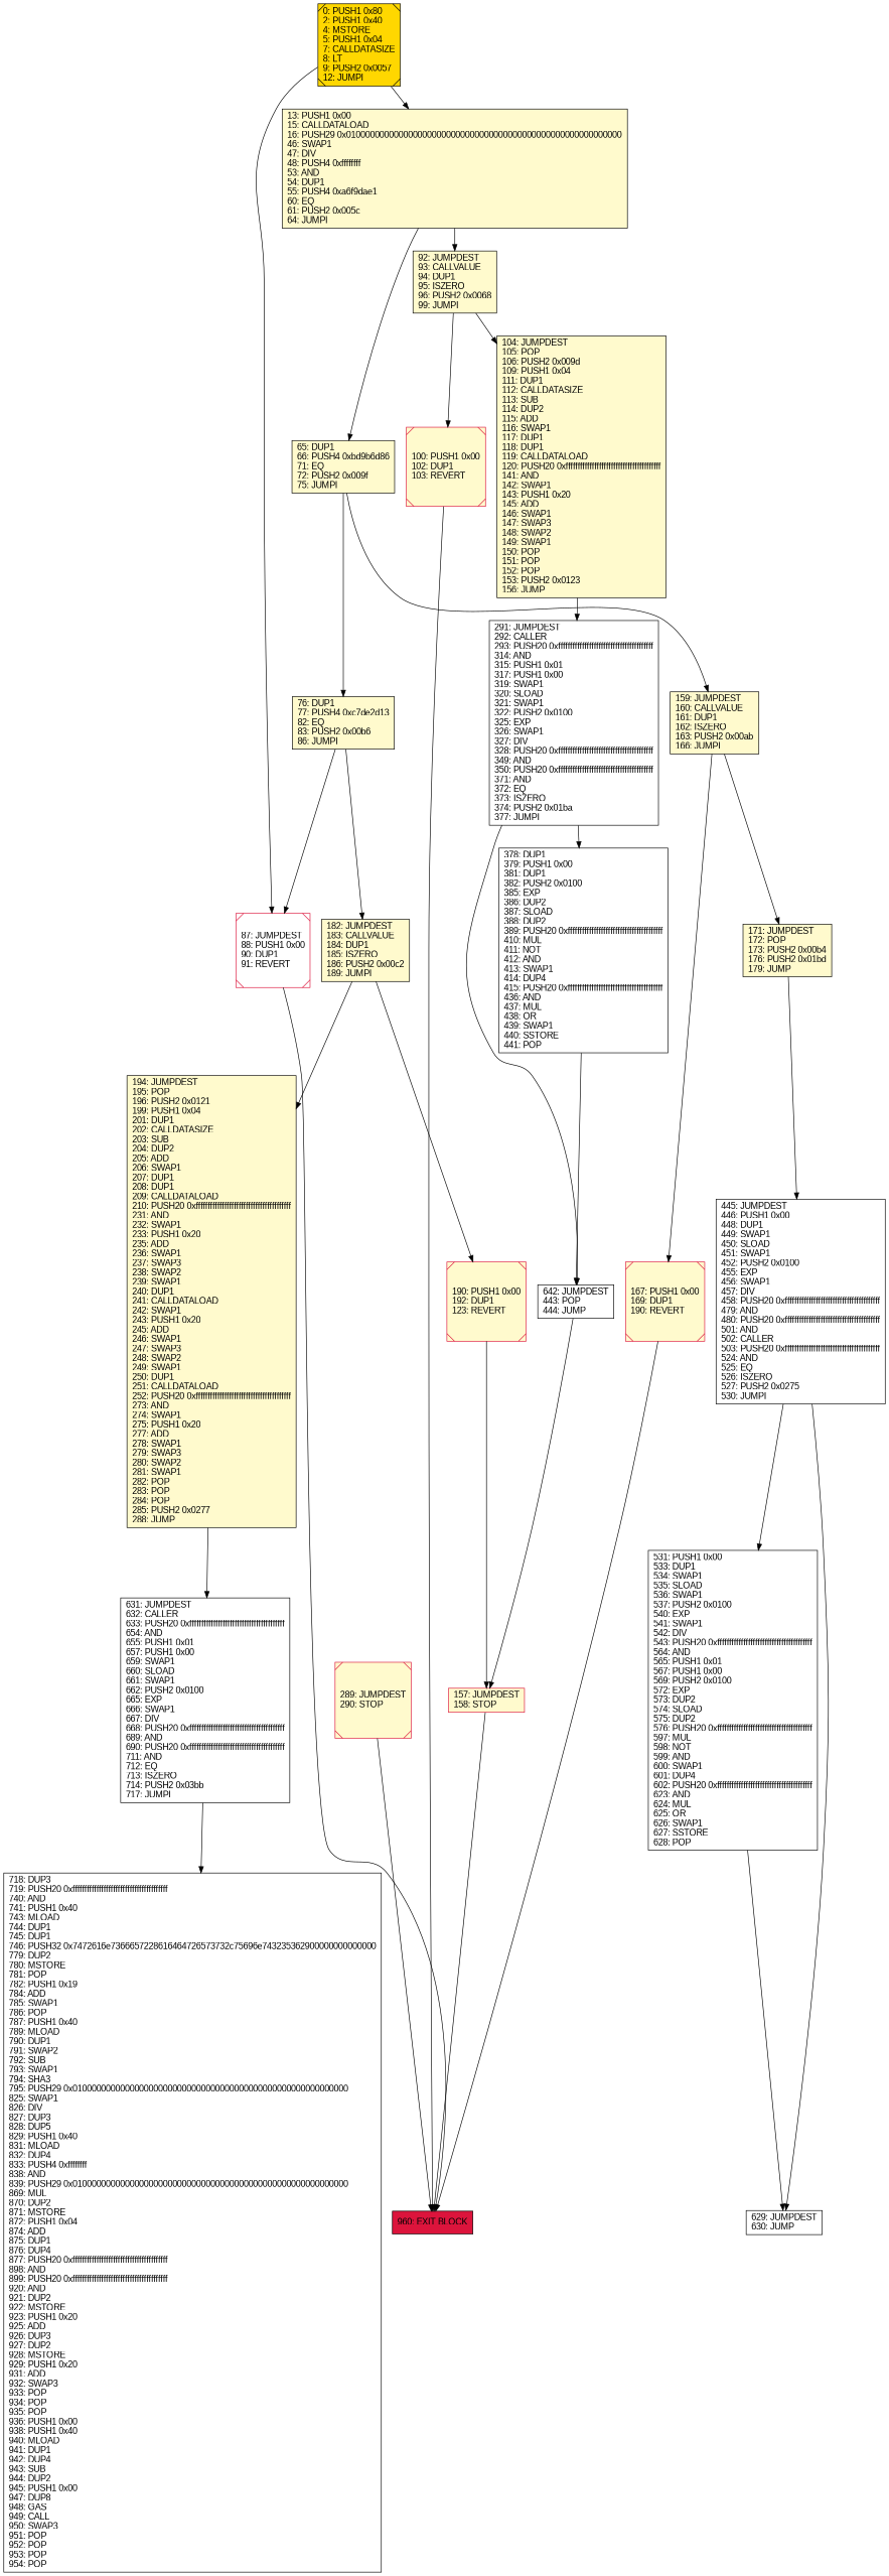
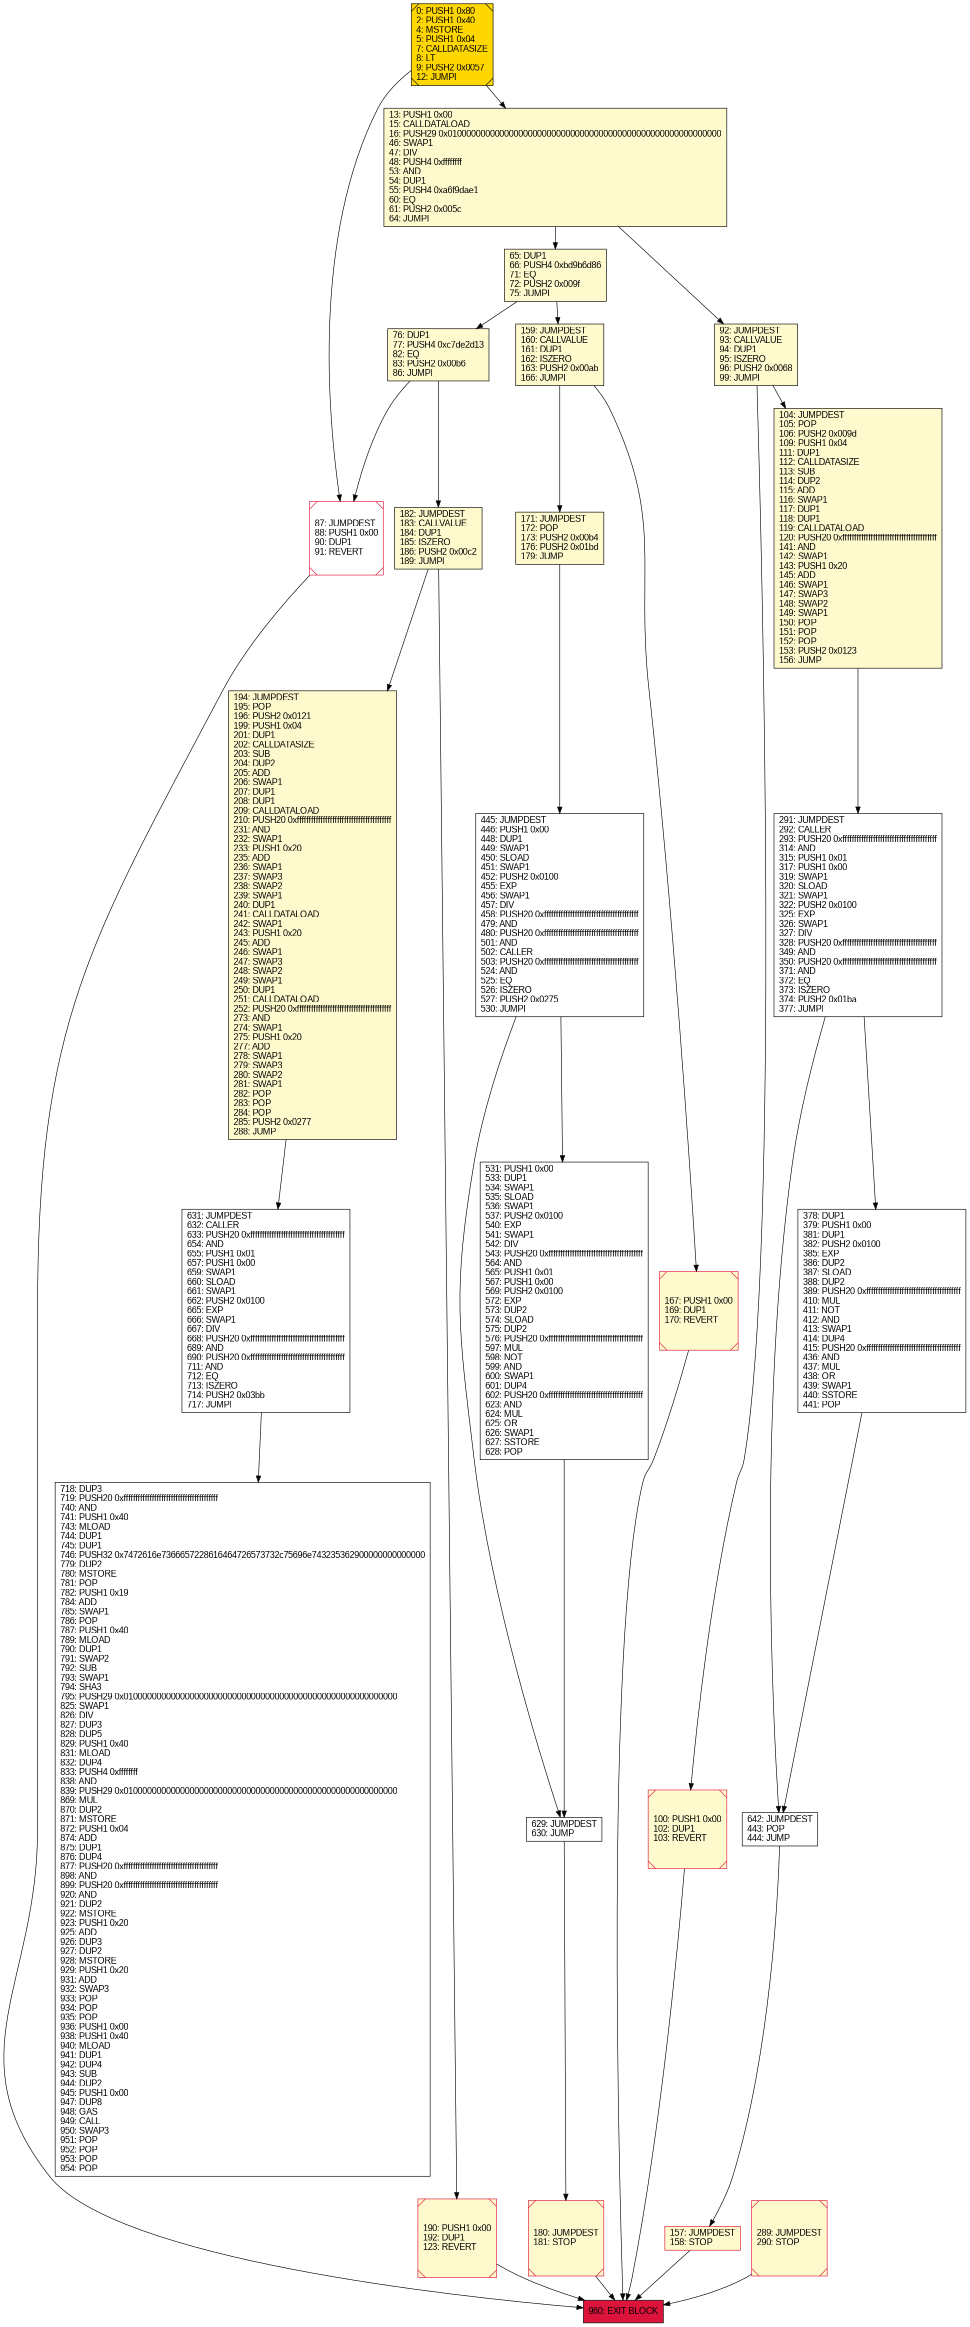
  digraph {
    rankdir=UD
    node [color=black fillcolor=lemonchiffon fontcolor=black fontname=arial shape=box style=filled]
    n1 [fillcolor=crimson label="960: EXIT BLOCK\l"]
    n2 [fillcolor=white label="629: JUMPDEST\l630: JUMP\l"]
+   n3 [color=crimson label="180: JUMPDEST\l181: STOP\l" shape=Msquare]
    n4 [label="171: JUMPDEST\l172: POP\l173: PUSH2 0x00b4\l176: PUSH2 0x01bd\l179: JUMP\l"]
    n5 [fillcolor=white label="445: JUMPDEST\l446: PUSH1 0x00\l448: DUP1\l449: SWAP1\l450: SLOAD\l451: SWAP1\l452: PUSH2 0x0100\l455: EXP\l456: SWAP1\l457: DIV\l458: PUSH20 0xffffffffffffffffffffffffffffffffffffffff\l479: AND\l480: PUSH20 0xffffffffffffffffffffffffffffffffffffffff\l501: AND\l502: CALLER\l503: PUSH20 0xffffffffffffffffffffffffffffffffffffffff\l524: AND\l525: EQ\l526: ISZERO\l527: PUSH2 0x0275\l530: JUMPI\l"]
    n6 [fillcolor=white label="531: PUSH1 0x00\l533: DUP1\l534: SWAP1\l535: SLOAD\l536: SWAP1\l537: PUSH2 0x0100\l540: EXP\l541: SWAP1\l542: DIV\l543: PUSH20 0xffffffffffffffffffffffffffffffffffffffff\l564: AND\l565: PUSH1 0x01\l567: PUSH1 0x00\l569: PUSH2 0x0100\l572: EXP\l573: DUP2\l574: SLOAD\l575: DUP2\l576: PUSH20 0xffffffffffffffffffffffffffffffffffffffff\l597: MUL\l598: NOT\l599: AND\l600: SWAP1\l601: DUP4\l602: PUSH20 0xffffffffffffffffffffffffffffffffffffffff\l623: AND\l624: MUL\l625: OR\l626: SWAP1\l627: SSTORE\l628: POP\l"]
    n7 [color=crimson label="100: PUSH1 0x00\l102: DUP1\l103: REVERT\l" shape=Msquare]
-   n8 [color=crimson label="167: PUSH1 0x00\l169: DUP1\l190: REVERT\l" shape=Msquare]
+   n8 [color=crimson label="167: PUSH1 0x00\l169: DUP1\l170: REVERT\l" shape=Msquare]
    n9 [color=crimson label="157: JUMPDEST\l158: STOP\l"]
    n10 [label="194: JUMPDEST\l195: POP\l196: PUSH2 0x0121\l199: PUSH1 0x04\l201: DUP1\l202: CALLDATASIZE\l203: SUB\l204: DUP2\l205: ADD\l206: SWAP1\l207: DUP1\l208: DUP1\l209: CALLDATALOAD\l210: PUSH20 0xffffffffffffffffffffffffffffffffffffffff\l231: AND\l232: SWAP1\l233: PUSH1 0x20\l235: ADD\l236: SWAP1\l237: SWAP3\l238: SWAP2\l239: SWAP1\l240: DUP1\l241: CALLDATALOAD\l242: SWAP1\l243: PUSH1 0x20\l245: ADD\l246: SWAP1\l247: SWAP3\l248: SWAP2\l249: SWAP1\l250: DUP1\l251: CALLDATALOAD\l252: PUSH20 0xffffffffffffffffffffffffffffffffffffffff\l273: AND\l274: SWAP1\l275: PUSH1 0x20\l277: ADD\l278: SWAP1\l279: SWAP3\l280: SWAP2\l281: SWAP1\l282: POP\l283: POP\l284: POP\l285: PUSH2 0x0277\l288: JUMP\l"]
    n11 [fillcolor=white label="631: JUMPDEST\l632: CALLER\l633: PUSH20 0xffffffffffffffffffffffffffffffffffffffff\l654: AND\l655: PUSH1 0x01\l657: PUSH1 0x00\l659: SWAP1\l660: SLOAD\l661: SWAP1\l662: PUSH2 0x0100\l665: EXP\l666: SWAP1\l667: DIV\l668: PUSH20 0xffffffffffffffffffffffffffffffffffffffff\l689: AND\l690: PUSH20 0xffffffffffffffffffffffffffffffffffffffff\l711: AND\l712: EQ\l713: ISZERO\l714: PUSH2 0x03bb\l717: JUMPI\l"]
    n12 [fillcolor=white label="718: DUP3\l719: PUSH20 0xffffffffffffffffffffffffffffffffffffffff\l740: AND\l741: PUSH1 0x40\l743: MLOAD\l744: DUP1\l745: DUP1\l746: PUSH32 0x7472616e7366657228616464726573732c75696e743235362900000000000000\l779: DUP2\l780: MSTORE\l781: POP\l782: PUSH1 0x19\l784: ADD\l785: SWAP1\l786: POP\l787: PUSH1 0x40\l789: MLOAD\l790: DUP1\l791: SWAP2\l792: SUB\l793: SWAP1\l794: SHA3\l795: PUSH29 0x0100000000000000000000000000000000000000000000000000000000\l825: SWAP1\l826: DIV\l827: DUP3\l828: DUP5\l829: PUSH1 0x40\l831: MLOAD\l832: DUP4\l833: PUSH4 0xffffffff\l838: AND\l839: PUSH29 0x0100000000000000000000000000000000000000000000000000000000\l869: MUL\l870: DUP2\l871: MSTORE\l872: PUSH1 0x04\l874: ADD\l875: DUP1\l876: DUP4\l877: PUSH20 0xffffffffffffffffffffffffffffffffffffffff\l898: AND\l899: PUSH20 0xffffffffffffffffffffffffffffffffffffffff\l920: AND\l921: DUP2\l922: MSTORE\l923: PUSH1 0x20\l925: ADD\l926: DUP3\l927: DUP2\l928: MSTORE\l929: PUSH1 0x20\l931: ADD\l932: SWAP3\l933: POP\l934: POP\l935: POP\l936: PUSH1 0x00\l938: PUSH1 0x40\l940: MLOAD\l941: DUP1\l942: DUP4\l943: SUB\l944: DUP2\l945: PUSH1 0x00\l947: DUP8\l948: GAS\l949: CALL\l950: SWAP3\l951: POP\l952: POP\l953: POP\l954: POP\l"]
    n13 [color=crimson fillcolor=white label="87: JUMPDEST\l88: PUSH1 0x00\l90: DUP1\l91: REVERT\l" shape=Msquare]
    n14 [label="76: DUP1\l77: PUSH4 0xc7de2d13\l82: EQ\l83: PUSH2 0x00b6\l86: JUMPI\l"]
    n15 [label="182: JUMPDEST\l183: CALLVALUE\l184: DUP1\l185: ISZERO\l186: PUSH2 0x00c2\l189: JUMPI\l"]
    n16 [color=crimson label="190: PUSH1 0x00\l192: DUP1\l123: REVERT\l" shape=Msquare]
    n17 [label="65: DUP1\l66: PUSH4 0xbd9b6d86\l71: EQ\l72: PUSH2 0x009f\l75: JUMPI\l"]
    n18 [label="159: JUMPDEST\l160: CALLVALUE\l161: DUP1\l162: ISZERO\l163: PUSH2 0x00ab\l166: JUMPI\l"]
    n19 [label="92: JUMPDEST\l93: CALLVALUE\l94: DUP1\l95: ISZERO\l96: PUSH2 0x0068\l99: JUMPI\l"]
    n20 [label="104: JUMPDEST\l105: POP\l106: PUSH2 0x009d\l109: PUSH1 0x04\l111: DUP1\l112: CALLDATASIZE\l113: SUB\l114: DUP2\l115: ADD\l116: SWAP1\l117: DUP1\l118: DUP1\l119: CALLDATALOAD\l120: PUSH20 0xffffffffffffffffffffffffffffffffffffffff\l141: AND\l142: SWAP1\l143: PUSH1 0x20\l145: ADD\l146: SWAP1\l147: SWAP3\l148: SWAP2\l149: SWAP1\l150: POP\l151: POP\l152: POP\l153: PUSH2 0x0123\l156: JUMP\l"]
    n21 [fillcolor=white label="291: JUMPDEST\l292: CALLER\l293: PUSH20 0xffffffffffffffffffffffffffffffffffffffff\l314: AND\l315: PUSH1 0x01\l317: PUSH1 0x00\l319: SWAP1\l320: SLOAD\l321: SWAP1\l322: PUSH2 0x0100\l325: EXP\l326: SWAP1\l327: DIV\l328: PUSH20 0xffffffffffffffffffffffffffffffffffffffff\l349: AND\l350: PUSH20 0xffffffffffffffffffffffffffffffffffffffff\l371: AND\l372: EQ\l373: ISZERO\l374: PUSH2 0x01ba\l377: JUMPI\l"]
    n22 [color=crimson label="289: JUMPDEST\l290: STOP\l" shape=Msquare]
    n23 [fillcolor=white label="642: JUMPDEST\l443: POP\l444: JUMP\l"]
    n24 [label="13: PUSH1 0x00\l15: CALLDATALOAD\l16: PUSH29 0x0100000000000000000000000000000000000000000000000000000000\l46: SWAP1\l47: DIV\l48: PUSH4 0xffffffff\l53: AND\l54: DUP1\l55: PUSH4 0xa6f9dae1\l60: EQ\l61: PUSH2 0x005c\l64: JUMPI\l"]
    n25 [fillcolor=white label="378: DUP1\l379: PUSH1 0x00\l381: DUP1\l382: PUSH2 0x0100\l385: EXP\l386: DUP2\l387: SLOAD\l388: DUP2\l389: PUSH20 0xffffffffffffffffffffffffffffffffffffffff\l410: MUL\l411: NOT\l412: AND\l413: SWAP1\l414: DUP4\l415: PUSH20 0xffffffffffffffffffffffffffffffffffffffff\l436: AND\l437: MUL\l438: OR\l439: SWAP1\l440: SSTORE\l441: POP\l"]
    n26 [fillcolor=gold label="0: PUSH1 0x80\l2: PUSH1 0x40\l4: MSTORE\l5: PUSH1 0x04\l7: CALLDATASIZE\l8: LT\l9: PUSH2 0x0057\l12: JUMPI\l" shape=Msquare]
+   n2 -> n3
+   n3 -> n1
    n4 -> n5
    n5 -> n2
    n5 -> n6
    n6 -> n2
    n7 -> n1
    n8 -> n1
    n9 -> n1
    n10 -> n11
    n11 -> n12
    n13 -> n1
    n14 -> n13
    n14 -> n15
    n15 -> n10
    n15 -> n16
-   n16 -> n9
+   n16 -> n1
    n17 -> n14
    n17 -> n18
    n18 -> n4
    n18 -> n8
    n19 -> n7
    n19 -> n20
    n20 -> n21
    n21 -> n23
    n21 -> n25
    n22 -> n1
    n23 -> n9
    n24 -> n17
    n24 -> n19
    n25 -> n23
    n26 -> n13
    n26 -> n24
  }
